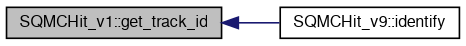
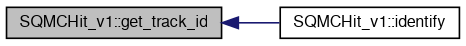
  digraph {
    rankdir=LR
    node [color=black fontname=FreeSans fontsize=10 shape=record]
    n1 [fillcolor=grey75 fontcolor=black height=0.2 label="SQMCHit_v1::get_track_id" style=filled width=0.4]
-   n2 [height=0.2 label="SQMCHit_v9::identify" width=0.4]
+   n2 [height=0.2 label="SQMCHit_v1::identify" width=0.4]
    n1 -> n2 [color=midnightblue dir=back fontname=FreeSans fontsize=10 labelfontname=FreeSans labelfontsize=10 style=solid]
  }
